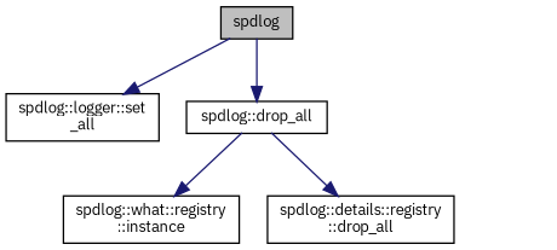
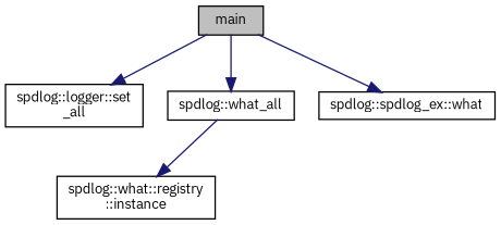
  digraph {
    fontname="IBM Plex Sans"
    rankdir=TB
    node [color=black fillcolor=white fontname="IBM Plex Sans" fontsize=10 shape=record style=filled]
    edge [color=midnightblue fontname="IBM Plex Sans" fontsize=10 labelfontname=Helvetica labelfontsize=10 style=solid]
-   n1 [fillcolor=grey75 fontcolor=black height=0.2 label=spdlog width=0.4]
+   n1 [fillcolor=grey75 fontcolor=black height=0.2 label=main width=0.4]
    n2 [height=0.2 label="spdlog::logger::set\l_all" width=0.4]
-   n3 [height=0.2 label="spdlog::drop_all" width=0.4]
+   n3 [height=0.2 label="spdlog::what_all" width=0.4]
+   n4 [height=0.2 label="spdlog::spdlog_ex::what" width=0.4]
    n5 [height=0.2 label="spdlog::what::registry\l::instance" width=0.4]
-   n6 [height=0.2 label="spdlog::details::registry\l::drop_all" width=0.4]
    n1 -> n2
    n1 -> n3
+   n1 -> n4
    n3 -> n5
-   n3 -> n6
  }
